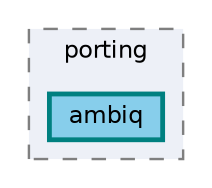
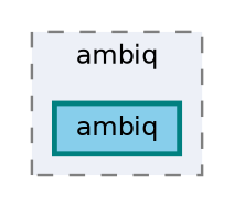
  digraph {
    compound=true
    fontname="DejaVu Sans"
    n1 [color=teal fillcolor=skyblue fontname="DejaVu Sans" fontsize=10 height=0.2 label=ambiq shape=box style="filled,bold" width=0.4]
    subgraph cluster_1 {
      bgcolor="#edf0f7"
      fontsize=10
-     label=porting
+     label=ambiq
      pencolor=grey50
      style="filled,dashed"
      n1
    }
  }
